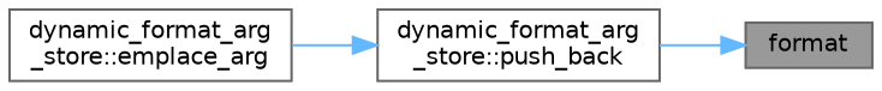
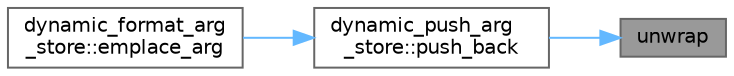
  digraph {
    rankdir=RL
    node [color=grey40 fillcolor=white fontname=Helvetica fontsize=10 shape=box style=filled]
    edge [color=steelblue1 dir=back fontname=Helvetica fontsize=10 labelfontname=Helvetica labelfontsize=10 style=solid]
-   n1 [color=gray40 fillcolor=grey60 fontcolor=black height=0.2 label=format width=0.4]
-   n2 [height=0.2 label="dynamic_format_arg\l_store::push_back" width=0.4]
+   n1 [color=gray40 fillcolor=grey60 fontcolor=black height=0.2 label=unwrap width=0.4]
+   n2 [height=0.2 label="dynamic_push_arg\l_store::push_back" width=0.4]
    n3 [height=0.2 label="dynamic_format_arg\l_store::emplace_arg" width=0.4]
    n1 -> n2
    n2 -> n3
  }
